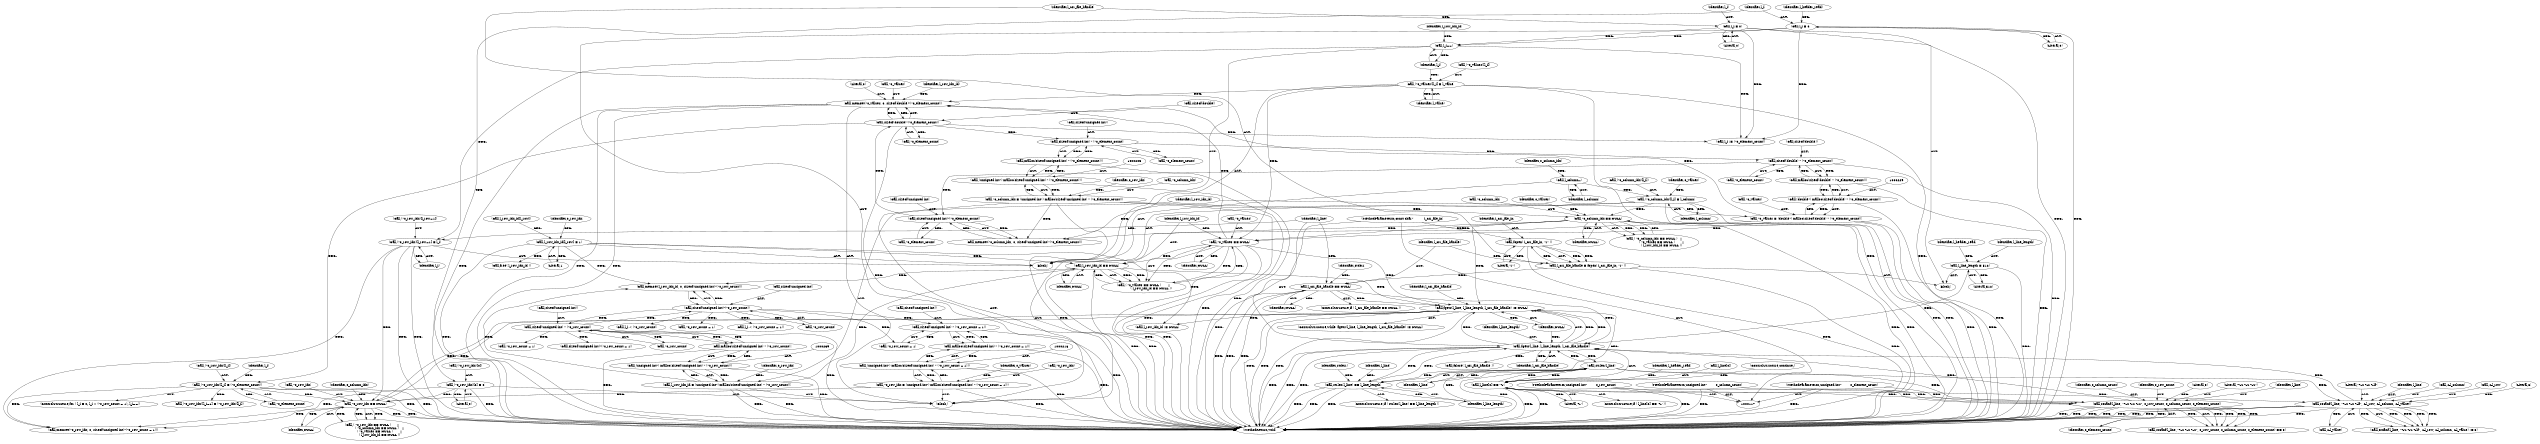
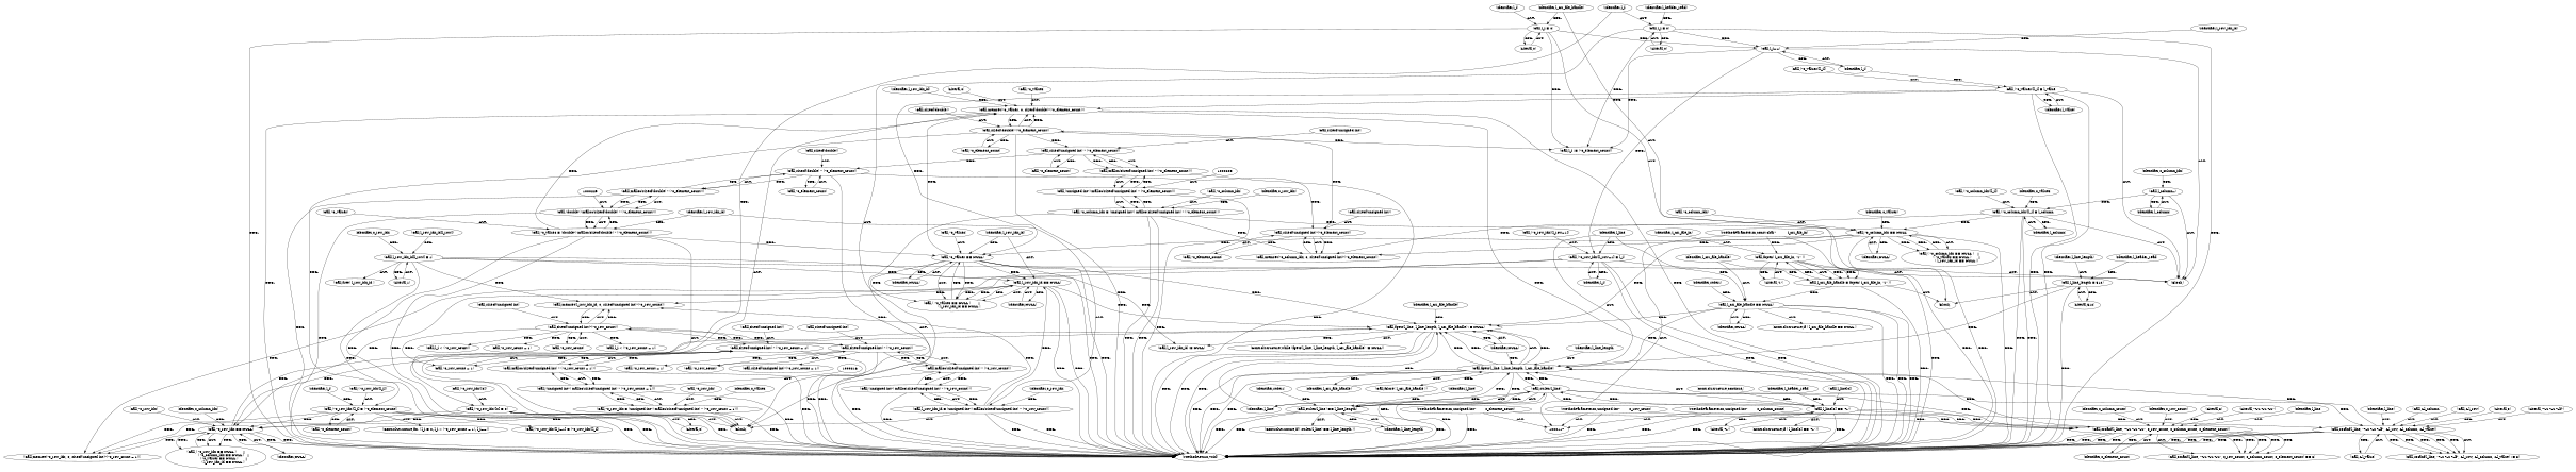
  digraph {
    n1 [label="(Call,memset(*o_values, 0, sizeof(double)*(*o_element_count)))"]
    n2 [label="(Call,sizeof(double)*(*o_element_count))"]
    n3 [label="(Block,)"]
    n4 [label="(MethodReturn,void)"]
    n5 [label="(Call,sizeof(unsigned int) * (*o_element_count))"]
    n6 [label="(Call,(*o_row_idx)[l_i] = (*o_element_count))"]
    n7 [label="(Call,l_i != (*o_element_count))"]
    n8 [label="(Call,*o_element_count)"]
    n9 [label="(Call,*o_values == NULL)"]
    n10 [label="(Call,fgets(l_line, l_line_length, l_csr_file_handle) != NULL)"]
    n11 [label="(Call,l_row_idx_id == NULL)"]
    n12 [label="(Call,( *o_values == NULL )       ||\n               ( l_row_idx_id == NULL ))"]
    n13 [label="(Identifier,NULL)"]
    n14 [label="(Call,*o_row_idx == NULL)"]
    n15 [label="(Call,l_row_idx_id != NULL)"]
    n16 [label="(ControlStructure,while (fgets(l_line, l_line_length, l_csr_file_handle) != NULL))"]
    n17 [label="(Identifier,NULL)"]
    n18 [label="(Call,memset(l_row_idx_id, 0, sizeof(unsigned int)*(*o_row_count)))"]
    n19 [label="(Identifier,NULL)"]
    n20 [label="(Call,(*o_values)[l_i] = l_value)"]
    n21 [label="(Block,)"]
    n22 [label="(Identifier,l_value)"]
    n23 [label="(Call,*o_values = (double*) malloc(sizeof(double) * (*o_element_count)))"]
    n24 [label="(Call,(double*) malloc(sizeof(double) * (*o_element_count)))"]
    n25 [label="(Call,malloc(sizeof(double) * (*o_element_count)))"]
    n26 [label="(Call,sizeof(double) * (*o_element_count))"]
    n27 [label="(Call,sizeof(unsigned int)*(*o_element_count))"]
    n28 [label="(Call,*o_element_count)"]
    n29 [label="(Call,memset(*o_column_idx, 0, sizeof(unsigned int)*(*o_element_count)))"]
    n30 [label="(Call,*o_element_count)"]
    n31 [label="(Call,malloc(sizeof(unsigned int) * (*o_element_count)))"]
    n32 [label="(Call,*o_element_count)"]
    n33 [label="(Call,(unsigned int*) malloc(sizeof(unsigned int) * (*o_element_count)))"]
    n34 [label="(Call,memset(*o_row_idx, 0, sizeof(unsigned int)*(*o_row_count + 1)))"]
    n35 [label="(ControlStructure,for ( l_i = 0; l_i < (*o_row_count + 1); l_i++))"]
    n36 [label="(Call,(*o_row_idx)[l_i+1] = (*o_row_idx)[l_i])"]
    n37 [label="(Call,*o_element_count)"]
    n38 [label="(Call,*o_column_idx == NULL)"]
    n39 [label="(Identifier,NULL)"]
    n40 [label="(Call,( *o_column_idx == NULL )   ||\n               ( *o_values == NULL )       ||\n               ( l_row_idx_id == NULL ))"]
    n41 [label="(Call,(*o_column_idx)[l_i] = l_column)"]
    n42 [label="(Identifier,l_column)"]
    n43 [label="(Call,l_column--)"]
    n44 [label="(Identifier,l_column)"]
    n45 [label="(Call,*o_column_idx = (unsigned int*) malloc(sizeof(unsigned int) * (*o_element_count)))"]
    n46 [label="(Identifier,NULL)"]
    n47 [label="(Call,( *o_row_idx == NULL )      ||\n               ( *o_column_idx == NULL )   ||\n               ( *o_values == NULL )       ||\n               ( l_row_idx_id == NULL ))"]
    n48 [label="(Call,(*o_row_idx)[0] = 0)"]
    n49 [label="(Literal,0)"]
    n50 [label="(Call,(*o_row_idx)[l_row+1] = l_i)"]
    n51 [label="(Identifier,l_i)"]
    n52 [label="(Call,l_i++)"]
    n53 [label="(Identifier,l_i)"]
    n54 [label="(Call,l_i = 0)"]
    n55 [label="(Block,)"]
    n56 [label="(Literal,0)"]
    n57 [label="(Call,l_i = 0)"]
    n58 [label="(Literal,0)"]
    n59 [label="(Call,*o_row_idx = (unsigned int*) malloc(sizeof(unsigned int) * (*o_row_count + 1)))"]
    n60 [label="(Call,(unsigned int*) malloc(sizeof(unsigned int) * (*o_row_count + 1)))"]
    n61 [label="(Call,malloc(sizeof(unsigned int) * (*o_row_count + 1)))"]
    n62 [label="(Call,sizeof(unsigned int) * (*o_row_count + 1))"]
    n63 [label="(Call,*o_row_count + 1)"]
    n64 [label="(Call,sizeof(unsigned int)*(*o_row_count))"]
    n65 [label="(Call,sizeof(unsigned int) * (*o_row_count))"]
    n66 [label="(Call,l_i < (*o_row_count))"]
    n67 [label="(Call,*o_row_count + 1)"]
    n68 [label="(Call,*o_row_count)"]
    n69 [label="(Call,l_i < (*o_row_count + 1))"]
    n70 [label="(Call,malloc(sizeof(unsigned int) * (*o_row_count)))"]
    n71 [label="(Call,*o_row_count)"]
    n72 [label="(Call,*o_row_count + 1)"]
    n73 [label="(Call,sizeof(unsigned int)*(*o_row_count + 1))"]
    n74 [label="(Call,(unsigned int*) malloc(sizeof(unsigned int) * (*o_row_count)))"]
    n75 [label="(Call,fgets(l_line, l_line_length, l_csr_file_handle))"]
    n76 [label="(Call,strlen(l_line))"]
    n77 [label="(Call,strlen(l_line) == l_line_length)"]
    n78 [label="(Call,fclose( l_csr_file_handle ))"]
    n79 [label="(Identifier,l_csr_file_handle)"]
    n80 [label="(Call,l_line[0] == '%')"]
    n81 [label="(Call,sscanf(l_line, \"%u %u %u\", o_row_count, o_column_count, o_element_count))"]
    n82 [label="(Call,sscanf(l_line, \"%u %u %lf\", &l_row, &l_column, &l_value))"]
    n83 [label="(Identifier,l_line)"]
    n84 [label="(Identifier,l_line_length)"]
    n85 [label="(ControlStructure,if ( strlen(l_line) == l_line_length ))"]
    n86 [label="(ControlStructure,if ( l_line[0] == '%' ))"]
    n87 [label="(Literal,'%')"]
    n88 [label="(Call,sscanf(l_line, \"%u %u %u\", o_row_count, o_column_count, o_element_count) == 3)"]
    n89 [label="(Identifier,o_element_count)"]
    n90 [label="(Call,sscanf(l_line, \"%u %u %lf\", &l_row, &l_column, &l_value) != 3)"]
    n91 [label="(Call,&l_value)"]
    n92 [label="(MethodParameterIn,unsigned int*         o_row_count)"]
    1000117
    n94 [label="(MethodParameterIn,unsigned int*         o_column_count)"]
    n95 [label="(MethodParameterIn,unsigned int*         o_element_count)"]
    n96 [label="(Call,l_line_length = 512)"]
    n97 [label="(Literal,512)"]
    n98 [label="(Call,l_csr_file_handle == NULL)"]
    n99 [label="(ControlStructure,if ( l_csr_file_handle == NULL ))"]
    n100 [label="(Identifier,NULL)"]
    n101 [label="(Call,l_csr_file_handle = fopen( i_csr_file_in, \"r\" ))"]
    n102 [label="(Call,fopen( i_csr_file_in, \"r\" ))"]
    n103 [label="(Literal,\"r\")"]
    n104 [label="(MethodParameterIn,const char*           i_csr_file_in)"]
    n105 [label="(Call,l_row_idx_id = (unsigned int*) malloc(sizeof(unsigned int) * (*o_row_count)))"]
    n106 [label="(Call,l_row_idx_id[l_row] = 1)"]
    n107 [label="(Literal,1)"]
    n108 [label="(Call,free( l_row_idx_id ))"]
    n109 [label="(Identifier,stderr)"]
    n110 [label="(Call,sizeof(double))"]
    n111 [label="(Call,(*o_values)[l_i])"]
    n112 [label="(Literal,\"%u %u %u\")"]
    n113 [label="(Call,(*o_row_idx)[l_i])"]
    n114 [label="(Call,sizeof(unsigned int))"]
    n115 [label="(Identifier,l_i)"]
    n116 [label="(Call,*o_values)"]
    n117 [label="(Identifier,o_row_idx)"]
    n118 [label="(Call,&l_column)"]
    n119 [label="(Call,&l_row)"]
    n120 [label="(Call,*o_values)"]
    n121 [label="(Identifier,l_i)"]
    n122 [label="(Identifier,o_row_idx)"]
    n123 [label="(Identifier,l_row_idx_id)"]
    n124 [label="(Call,sizeof(unsigned int))"]
    n125 [label="(Identifier,l_line)"]
    n126 [label="(Literal,3)"]
    n127 [label="(Call,sizeof(unsigned int))"]
    n128 [label="(Identifier,l_header_read)"]
    n129 [label="(Call,*o_row_idx)"]
    n130 [label="(Identifier,l_header_read)"]
    n131 [label="(Identifier,o_column_count)"]
    n132 [label="(Literal,\"%u %u %lf\")"]
    n133 [label="(Call,l_row_idx_id[l_row])"]
    n134 [label="(Call,sizeof(unsigned int))"]
    n135 [label="(Identifier,l_csr_file_handle)"]
    n136 [label="(Call,l_line[0])"]
    n137 [label="(Identifier,l_line)"]
    n138 [label="(Identifier,o_row_idx)"]
    n139 [label="(Call,*o_row_idx)"]
    n140 [label="(Identifier,l_line)"]
    n141 [label="(Call,(*o_row_idx)[0])"]
    n142 [label="(Identifier,l_csr_file_handle)"]
    n143 [label="(Identifier,o_column_idx)"]
    n144 [label="(Identifier,o_values)"]
    n145 [label="(Call,sizeof(unsigned int))"]
    n146 [label="(Call,sizeof(double))"]
    n147 [label="(Identifier,l_line_length)"]
    n148 [label="(Call,*o_column_idx)"]
    n149 [label="(Identifier,o_values)"]
    n150 [label="(Call,(*o_column_idx)[l_i])"]
    n151 [label="(Identifier,o_column_idx)"]
    n152 [label="(Literal,0)"]
    n153 [label="(Call,(*o_row_idx)[l_row+1])"]
    n154 [label="(ControlStructure,continue;)"]
    n155 [label="(Identifier,l_line)"]
    n156 [label="(Identifier,l_row_idx_id)"]
    n157 [label="(Call,*o_column_idx)"]
    n158 [label="(Identifier,l_header_read)"]
    n159 [label="(Identifier,o_row_count)"]
    n160 [label="(Literal,3)"]
    n161 [label="(Identifier,l_i)"]
    n162 [label="(Identifier,l_csr_file_handle)"]
    n163 [label="(Identifier,l_row_idx_id)"]
    n164 [label="(Identifier,l_line_length)"]
    n165 [label="(Identifier,l_row_idx_id)"]
    n166 [label="(Identifier,o_values)"]
    n167 [label="(Call,*o_values)"]
    n168 [label="(Identifier,i_csr_file_in)"]
    n169 [label="(Identifier,stderr)"]
    1000229
    1000205
    1000216
-   1000239
    n1 -> n2 [label="CFG: "]
    n1 -> n3 [label="AST: "]
    n1 -> n4 [label="DDG: "]
    n1 -> n4 [label="DDG: "]
    n1 -> n4 [label="DDG: "]
    n2 -> n1 [label="AST: "]
    n2 -> n1 [label="DDG: "]
    n2 -> n4 [label="DDG: "]
    n2 -> n5 [label="DDG: "]
    n2 -> n6 [label="DDG: "]
    n2 -> n7 [label="DDG: "]
    n2 -> n8 [label="CFG: "]
    n5 -> n26 [label="DDG: "]
    n5 -> n31 [label="AST: "]
    n5 -> n31 [label="DDG: "]
    n5 -> n32 [label="CFG: "]
    n6 -> n4 [label="DDG: "]
    n6 -> n4 [label="DDG: "]
    n6 -> n14 [label="DDG: "]
    n6 -> n34 [label="DDG: "]
    n6 -> n35 [label="AST: "]
    n6 -> n36 [label="DDG: "]
    n6 -> n37 [label="CFG: "]
    n8 -> n2 [label="AST: "]
    n9 -> n1 [label="DDG: "]
    n9 -> n4 [label="DDG: "]
    n9 -> n4 [label="DDG: "]
    n9 -> n10 [label="DDG: "]
    n9 -> n11 [label="DDG: "]
    n9 -> n12 [label="AST: "]
    n9 -> n12 [label="DDG: "]
    n9 -> n12 [label="DDG: "]
    n9 -> n13 [label="CFG: "]
    n10 -> n4 [label="DDG: "]
    n10 -> n4 [label="DDG: "]
    n10 -> n4 [label="DDG: "]
    n10 -> n14 [label="DDG: "]
    n10 -> n15 [label="DDG: "]
    n10 -> n16 [label="AST: "]
    n10 -> n17 [label="CFG: "]
    n11 -> n4 [label="DDG: "]
    n11 -> n4 [label="DDG: "]
    n11 -> n10 [label="DDG: "]
    n11 -> n12 [label="AST: "]
    n11 -> n12 [label="DDG: "]
    n11 -> n12 [label="DDG: "]
    n11 -> n18 [label="DDG: "]
    n11 -> n19 [label="CFG: "]
    n12 -> n9 [label="CFG: "]
    n12 -> n11 [label="CFG: "]
    n13 -> n9 [label="AST: "]
    n14 -> n4 [label="DDG: "]
    n14 -> n4 [label="DDG: "]
    n14 -> n10 [label="DDG: "]
    n14 -> n34 [label="DDG: "]
    n14 -> n46 [label="CFG: "]
    n14 -> n47 [label="AST: "]
    n14 -> n47 [label="DDG: "]
    n14 -> n47 [label="DDG: "]
    n17 -> n10 [label="AST: "]
    n17 -> n75 [label="CFG: "]
    n18 -> n64 [label="CFG: "]
    n19 -> n11 [label="AST: "]
    n20 -> n1 [label="DDG: "]
    n20 -> n4 [label="DDG: "]
    n20 -> n4 [label="DDG: "]
    n20 -> n9 [label="DDG: "]
    n20 -> n21 [label="AST: "]
    n20 -> n22 [label="CFG: "]
    n22 -> n20 [label="AST: "]
    n23 -> n1 [label="DDG: "]
    n23 -> n3 [label="AST: "]
    n23 -> n4 [label="DDG: "]
    n23 -> n4 [label="DDG: "]
    n23 -> n9 [label="DDG: "]
    n23 -> n24 [label="CFG: "]
    n24 -> n4 [label="DDG: "]
    n24 -> n23 [label="AST: "]
    n24 -> n23 [label="DDG: "]
    n24 -> n25 [label="CFG: "]
    n25 -> n4 [label="DDG: "]
    n25 -> n24 [label="AST: "]
    n25 -> n24 [label="DDG: "]
    n25 -> n26 [label="CFG: "]
    n26 -> n4 [label="DDG: "]
    n26 -> n25 [label="AST: "]
    n26 -> n25 [label="DDG: "]
    n26 -> n27 [label="DDG: "]
    n26 -> n28 [label="CFG: "]
    n27 -> n2 [label="DDG: "]
    n27 -> n29 [label="AST: "]
    n27 -> n29 [label="DDG: "]
    n27 -> n30 [label="CFG: "]
    n28 -> n26 [label="AST: "]
    n29 -> n27 [label="CFG: "]
    n30 -> n27 [label="AST: "]
    n31 -> n4 [label="DDG: "]
    n31 -> n5 [label="CFG: "]
    n31 -> n33 [label="AST: "]
    n31 -> n33 [label="DDG: "]
    n32 -> n5 [label="AST: "]
    n33 -> n4 [label="DDG: "]
    n33 -> n31 [label="CFG: "]
    n33 -> n45 [label="AST: "]
    n33 -> n45 [label="DDG: "]
    n37 -> n6 [label="AST: "]
    n38 -> n4 [label="DDG: "]
    n38 -> n4 [label="DDG: "]
    n38 -> n9 [label="DDG: "]
    n38 -> n10 [label="DDG: "]
    n38 -> n29 [label="DDG: "]
    n38 -> n39 [label="CFG: "]
    n38 -> n40 [label="AST: "]
    n38 -> n40 [label="DDG: "]
    n38 -> n40 [label="DDG: "]
    n39 -> n38 [label="AST: "]
    n40 -> n38 [label="CFG: "]
    n41 -> n4 [label="DDG: "]
    n41 -> n4 [label="DDG: "]
    n41 -> n21 [label="AST: "]
    n41 -> n29 [label="DDG: "]
    n41 -> n38 [label="DDG: "]
    n41 -> n42 [label="CFG: "]
    n42 -> n41 [label="AST: "]
    n43 -> n21 [label="AST: "]
    n43 -> n41 [label="DDG: "]
    n43 -> n44 [label="CFG: "]
    n44 -> n43 [label="AST: "]
    n45 -> n3 [label="AST: "]
    n45 -> n4 [label="DDG: "]
    n45 -> n4 [label="DDG: "]
    n45 -> n29 [label="DDG: "]
    n45 -> n33 [label="CFG: "]
    n45 -> n38 [label="DDG: "]
    n46 -> n14 [label="AST: "]
    n47 -> n14 [label="CFG: "]
    n48 -> n3 [label="AST: "]
    n48 -> n4 [label="DDG: "]
    n48 -> n14 [label="DDG: "]
    n48 -> n34 [label="DDG: "]
    n48 -> n49 [label="CFG: "]
    n49 -> n48 [label="AST: "]
    n50 -> n4 [label="DDG: "]
    n50 -> n4 [label="DDG: "]
    n50 -> n14 [label="DDG: "]
    n50 -> n21 [label="AST: "]
    n50 -> n34 [label="DDG: "]
    n50 -> n51 [label="CFG: "]
    n51 -> n50 [label="AST: "]
    n52 -> n7 [label="DDG: "]
    n52 -> n21 [label="AST: "]
    n52 -> n50 [label="DDG: "]
    n52 -> n53 [label="CFG: "]
    n53 -> n20 [label="CFG: "]
    n53 -> n52 [label="AST: "]
    n54 -> n4 [label="DDG: "]
    n54 -> n7 [label="DDG: "]
    n54 -> n52 [label="DDG: "]
    n54 -> n55 [label="AST: "]
    n54 -> n56 [label="CFG: "]
    n56 -> n54 [label="AST: "]
    n57 -> n3 [label="AST: "]
    n57 -> n4 [label="DDG: "]
    n57 -> n7 [label="DDG: "]
    n57 -> n52 [label="DDG: "]
    n57 -> n58 [label="CFG: "]
    n58 -> n57 [label="AST: "]
    n59 -> n3 [label="AST: "]
    n59 -> n4 [label="DDG: "]
    n59 -> n14 [label="DDG: "]
    n59 -> n60 [label="CFG: "]
    n60 -> n4 [label="DDG: "]
    n60 -> n59 [label="AST: "]
    n60 -> n59 [label="DDG: "]
    n60 -> n61 [label="CFG: "]
    n61 -> n4 [label="DDG: "]
    n61 -> n60 [label="AST: "]
    n61 -> n60 [label="DDG: "]
    n61 -> n62 [label="CFG: "]
    n62 -> n4 [label="DDG: "]
    n62 -> n61 [label="AST: "]
    n62 -> n61 [label="DDG: "]
    n62 -> n63 [label="CFG: "]
    n63 -> n62 [label="AST: "]
    n64 -> n18 [label="AST: "]
    n64 -> n18 [label="DDG: "]
    n64 -> n62 [label="DDG: "]
    n64 -> n63 [label="DDG: "]
    n64 -> n65 [label="DDG: "]
    n64 -> n66 [label="DDG: "]
    n64 -> n67 [label="DDG: "]
    n64 -> n68 [label="CFG: "]
    n64 -> n69 [label="DDG: "]
    n65 -> n4 [label="DDG: "]
    n65 -> n64 [label="DDG: "]
    n65 -> n70 [label="AST: "]
    n65 -> n70 [label="DDG: "]
    n65 -> n71 [label="CFG: "]
    n65 -> n72 [label="DDG: "]
    n65 -> n73 [label="DDG: "]
    n68 -> n64 [label="AST: "]
    n70 -> n4 [label="DDG: "]
    n70 -> n65 [label="CFG: "]
    n70 -> n74 [label="AST: "]
    n70 -> n74 [label="DDG: "]
    n71 -> n65 [label="AST: "]
    n74 -> n4 [label="DDG: "]
    n74 -> n70 [label="CFG: "]
    n74 -> n105 [label="AST: "]
    n74 -> n105 [label="DDG: "]
    n75 -> n4 [label="DDG: "]
    n75 -> n4 [label="DDG: "]
    n75 -> n4 [label="DDG: "]
    n75 -> n10 [label="AST: "]
    n75 -> n10 [label="DDG: "]
    n75 -> n10 [label="DDG: "]
    n75 -> n10 [label="DDG: "]
    n75 -> n76 [label="DDG: "]
    n75 -> n77 [label="DDG: "]
    n75 -> n78 [label="DDG: "]
    n75 -> n79 [label="CFG: "]
    n76 -> n4 [label="DDG: "]
    n76 -> n75 [label="DDG: "]
    n76 -> n77 [label="AST: "]
    n76 -> n77 [label="DDG: "]
    n76 -> n80 [label="DDG: "]
    n76 -> n81 [label="DDG: "]
    n76 -> n82 [label="DDG: "]
    n76 -> n83 [label="CFG: "]
    n77 -> n4 [label="DDG: "]
    n77 -> n4 [label="DDG: "]
    n77 -> n4 [label="DDG: "]
    n77 -> n75 [label="DDG: "]
    n77 -> n84 [label="CFG: "]
    n77 -> n85 [label="AST: "]
    n79 -> n75 [label="AST: "]
    n80 -> n4 [label="DDG: "]
    n80 -> n4 [label="DDG: "]
    n80 -> n75 [label="AST: "]
    n80 -> n76 [label="DDG: "]
    n80 -> n81 [label="DDG: "]
    n80 -> n82 [label="DDG: "]
    n80 -> n86 [label="AST: "]
    n80 -> n87 [label="CFG: "]
    n81 -> n4 [label="DDG: "]
    n81 -> n4 [label="DDG: "]
    n81 -> n4 [label="DDG: "]
    n81 -> n4 [label="DDG: "]
    n81 -> n75 [label="DDG: "]
    n81 -> n88 [label="AST: "]
    n81 -> n88 [label="DDG: "]
    n81 -> n88 [label="DDG: "]
    n81 -> n88 [label="DDG: "]
    n81 -> n88 [label="DDG: "]
    n81 -> n88 [label="DDG: "]
    n81 -> n89 [label="CFG: "]
    n82 -> n4 [label="DDG: "]
    n82 -> n4 [label="DDG: "]
    n82 -> n4 [label="DDG: "]
    n82 -> n4 [label="DDG: "]
    n82 -> n75 [label="DDG: "]
    n82 -> n90 [label="AST: "]
    n82 -> n90 [label="DDG: "]
    n82 -> n90 [label="DDG: "]
    n82 -> n90 [label="DDG: "]
    n82 -> n90 [label="DDG: "]
    n82 -> n90 [label="DDG: "]
    n82 -> n91 [label="CFG: "]
    n83 -> n10 [label="CFG: "]
    n83 -> n76 [label="AST: "]
    n84 -> n76 [label="CFG: "]
    n84 -> n77 [label="AST: "]
    n87 -> n80 [label="AST: "]
    n89 -> n81 [label="AST: "]
    n91 -> n82 [label="AST: "]
    n92 -> n4 [label="DDG: "]
    n92 -> n81 [label="DDG: "]
    n92 -> 1000117 [label="AST: "]
    n94 -> n4 [label="DDG: "]
    n94 -> n81 [label="DDG: "]
    n94 -> 1000117 [label="AST: "]
    n95 -> n4 [label="DDG: "]
    n95 -> n81 [label="DDG: "]
    n95 -> 1000117 [label="AST: "]
    n96 -> n4 [label="DDG: "]
    n96 -> n55 [label="AST: "]
    n96 -> n75 [label="DDG: "]
    n96 -> n97 [label="CFG: "]
    n97 -> n96 [label="AST: "]
    n98 -> n4 [label="DDG: "]
    n98 -> n4 [label="DDG: "]
    n98 -> n4 [label="DDG: "]
    n98 -> n10 [label="DDG: "]
    n98 -> n75 [label="DDG: "]
    n98 -> n99 [label="AST: "]
    n98 -> n100 [label="CFG: "]
    n100 -> n98 [label="AST: "]
    n101 -> n4 [label="DDG: "]
    n101 -> n55 [label="AST: "]
    n101 -> n98 [label="DDG: "]
    n101 -> n102 [label="CFG: "]
    n102 -> n4 [label="DDG: "]
    n102 -> n101 [label="AST: "]
    n102 -> n101 [label="DDG: "]
    n102 -> n101 [label="DDG: "]
    n102 -> n103 [label="CFG: "]
    n103 -> n102 [label="AST: "]
    n104 -> n4 [label="DDG: "]
    n104 -> 1000117 [label="AST: "]
    n104 -> n102 [label="DDG: "]
    n105 -> n3 [label="AST: "]
    n105 -> n4 [label="DDG: "]
    n105 -> n4 [label="DDG: "]
    n105 -> n11 [label="DDG: "]
    n105 -> n18 [label="DDG: "]
    n105 -> n74 [label="CFG: "]
    n106 -> n4 [label="DDG: "]
    n106 -> n11 [label="DDG: "]
    n106 -> n15 [label="DDG: "]
    n106 -> n18 [label="DDG: "]
    n106 -> n21 [label="AST: "]
    n106 -> n107 [label="CFG: "]
-   n106 -> n108 [label="DDG: "]
+   n106 -> n108 [label="AST: "]
    n107 -> n106 [label="AST: "]
    n109 -> n77 [label="CFG: "]
    n110 -> n2 [label="AST: "]
    n111 -> n20 [label="AST: "]
    n112 -> n81 [label="AST: "]
    n113 -> n6 [label="AST: "]
    n114 -> n65 [label="AST: "]
    n115 -> n6 [label="CFG: "]
    n116 -> n23 [label="AST: "]
    n117 -> n45 [label="CFG: "]
    n118 -> n82 [label="AST: "]
    n119 -> n82 [label="AST: "]
    n120 -> n1 [label="AST: "]
    n121 -> n48 [label="CFG: "]
    n121 -> n57 [label="AST: "]
    n122 -> n106 [label="CFG: "]
    n123 -> n1 [label="CFG: "]
    n124 -> n5 [label="AST: "]
    n125 -> n81 [label="AST: "]
    n126 -> n82 [label="CFG: "]
    n127 -> n27 [label="AST: "]
    n128 -> n80 [label="CFG: "]
    n129 -> n59 [label="AST: "]
    n130 -> n96 [label="CFG: "]
    n131 -> n81 [label="AST: "]
    n132 -> n82 [label="AST: "]
    n133 -> n106 [label="CFG: "]
    n134 -> n64 [label="AST: "]
    n135 -> n54 [label="CFG: "]
    n135 -> n101 [label="AST: "]
    n136 -> n80 [label="AST: "]
    n137 -> n50 [label="CFG: "]
    n137 -> n75 [label="AST: "]
    n137 -> n98 [label="CFG: "]
    n138 -> n105 [label="CFG: "]
    n139 -> n14 [label="AST: "]
    n140 -> n82 [label="AST: "]
    n141 -> n48 [label="AST: "]
    n142 -> n98 [label="AST: "]
    n142 -> n101 [label="CFG: "]
    n143 -> n14 [label="CFG: "]
    n144 -> n38 [label="CFG: "]
    n145 -> n62 [label="AST: "]
    n146 -> n26 [label="AST: "]
    n147 -> n75 [label="AST: "]
    n148 -> n45 [label="AST: "]
    n149 -> n41 [label="CFG: "]
    n150 -> n41 [label="AST: "]
    n151 -> n43 [label="CFG: "]
    n152 -> n1 [label="AST: "]
    n153 -> n50 [label="AST: "]
    n154 -> n80 [label="CFG: "]
    n155 -> n77 [label="CFG: "]
    n156 -> n9 [label="CFG: "]
    n156 -> n11 [label="AST: "]
    n157 -> n38 [label="AST: "]
    n158 -> n57 [label="CFG: "]
    n159 -> n81 [label="AST: "]
    n160 -> n81 [label="CFG: "]
    n161 -> n54 [label="AST: "]
    n162 -> n10 [label="CFG: "]
    n163 -> n52 [label="CFG: "]
    n164 -> n96 [label="AST: "]
    n165 -> n23 [label="CFG: "]
    n165 -> n105 [label="AST: "]
    n166 -> n59 [label="CFG: "]
    n167 -> n9 [label="AST: "]
    n168 -> n102 [label="AST: "]
    n169 -> n98 [label="CFG: "]
    1000229 -> n24 [label="AST: "]
    1000205 -> n33 [label="AST: "]
    1000216 -> n60 [label="AST: "]
-   1000239 -> n74 [label="AST: "]
  }
